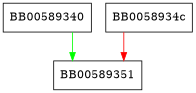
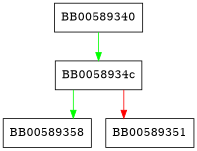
  digraph {
    splines=ortho
    node [shape=box]
    edge [color=green]
    BB00589340
    BB0058934c
+   BB00589358
    BB00589351
-   BB00589340 -> BB00589351
+   BB00589340 -> BB0058934c
+   BB0058934c -> BB00589358
    BB0058934c -> BB00589351 [color=red]
  }
